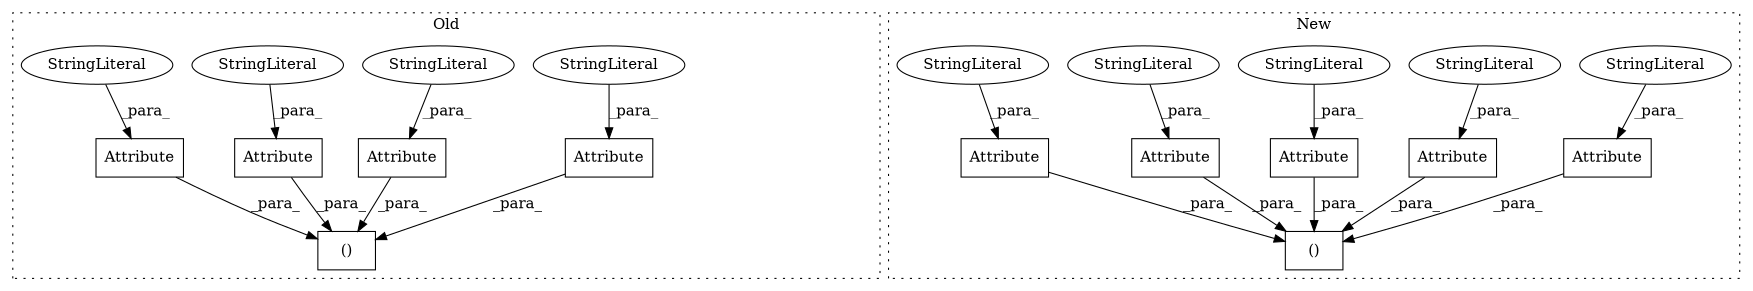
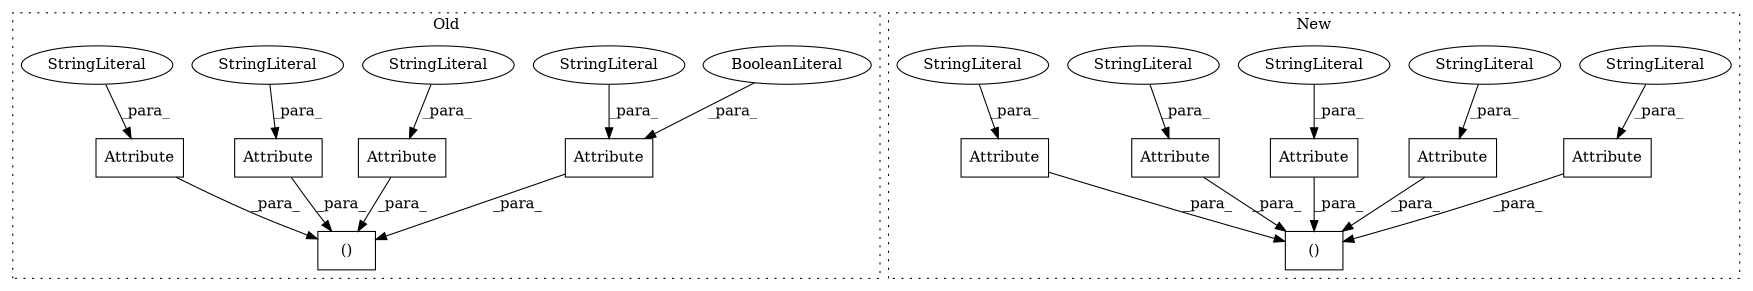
  digraph {
    node [a=32 l="10,1" shape=box]
    n1 [a=106 l=167 label="()" s=776]
    n2 [label=Attribute s="823,852"]
+   n3 [a=9 l=4 label=BooleanLiteral s=848 shape=ellipse]
    n4 [a=45 l=14 label=StringLiteral s=833 shape=ellipse]
    n5 [label=Attribute s="915,942"]
    n6 [a=45 l=12 label=StringLiteral s=925 shape=ellipse]
    n7 [label=Attribute s="776,809"]
    n8 [a=45 l=18 label=StringLiteral s=786 shape=ellipse]
    n9 [label=Attribute s="866,901"]
    n10 [a=45 l=20 label=StringLiteral s=876 shape=ellipse]
    n11 [label=Attribute s="874,892"]
    n12 [a=106 l=158 label="()" s=735]
    n13 [label=Attribute s="799,826"]
    n14 [a=45 l=8 label=StringLiteral s=884 shape=ellipse]
    n15 [label=Attribute s="763,785"]
    n16 [a=45 l=17 label=StringLiteral s=809 shape=ellipse]
    n17 [a=45 l=12 label=StringLiteral s=773 shape=ellipse]
    n18 [label=Attribute s="735,749"]
    n19 [a=45 l=4 label=StringLiteral s=745 shape=ellipse]
    n20 [label=Attribute s="840,860"]
    n21 [a=45 l=10 label=StringLiteral s=850 shape=ellipse]
    subgraph cluster_1 {
      label=Old
      style=dotted
      n1
      n2
+     n3
      n4
      n5
      n6
      n7
      n8
      n9
      n10
    }
    subgraph cluster_2 {
      label=New
      style=dotted
      n11
      n12
      n13
      n14
      n15
      n16
      n17
      n18
      n19
      n20
      n21
    }
    n2 -> n1 [label=_para_]
+   n3 -> n2 [label=_para_]
    n4 -> n2 [label=_para_]
    n5 -> n1 [label=_para_]
    n6 -> n5 [label=_para_]
    n7 -> n1 [label=_para_]
    n8 -> n7 [label=_para_]
    n9 -> n1 [label=_para_]
    n10 -> n9 [label=_para_]
    n11 -> n12 [label=_para_]
    n13 -> n12 [label=_para_]
    n14 -> n11 [label=_para_]
    n15 -> n12 [label=_para_]
    n16 -> n13 [label=_para_]
    n17 -> n15 [label=_para_]
    n18 -> n12 [label=_para_]
    n19 -> n18 [label=_para_]
    n20 -> n12 [label=_para_]
    n21 -> n20 [label=_para_]
  }
